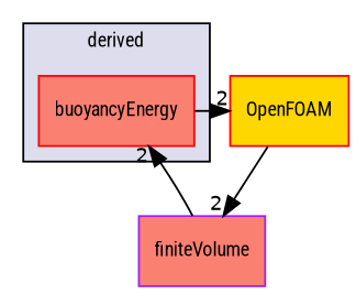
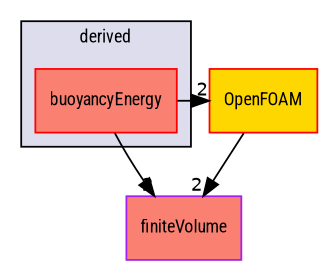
  digraph {
    compound=true
    fontname="Roboto Condensed"
    node [color=red fillcolor=salmon fontname="Roboto Condensed" fontsize=10 shape=box style=filled]
    edge [fontname="Roboto Condensed" headlabel=2 labeldistance=1.5 labelfontname=Helvetica labelfontsize=10]
    n1 [label=buoyancyEnergy pencolor=black]
    n2 [color=purple label=finiteVolume]
    n3 [fillcolor=gold label=OpenFOAM]
    subgraph cluster_1 {
      bgcolor="#ddddee"
      fontsize=10
      label=derived
      pencolor=black
      n1
    }
-   n2 -> n1
+   n1 -> n2
    n1 -> n3
    n3 -> n2
  }
